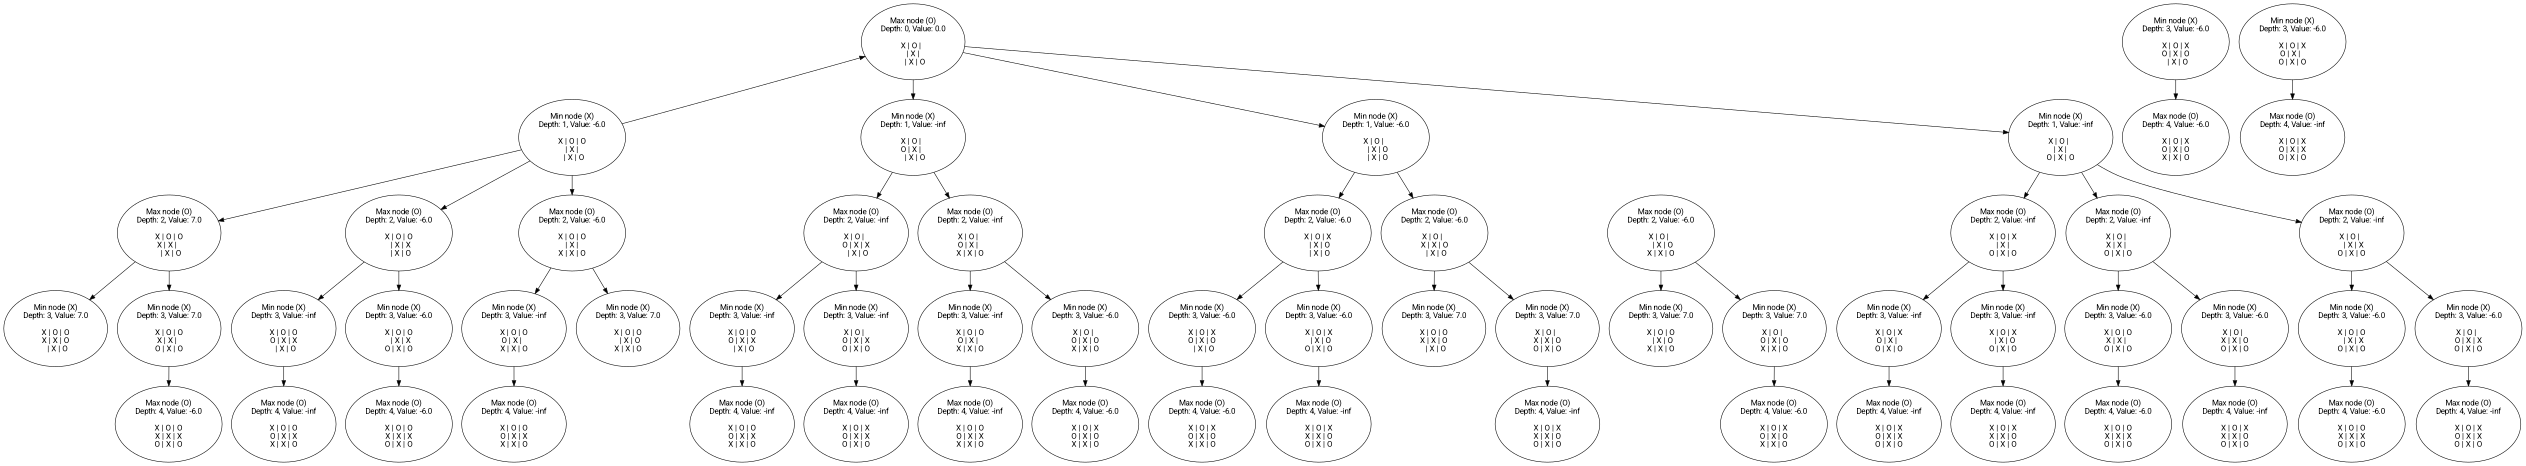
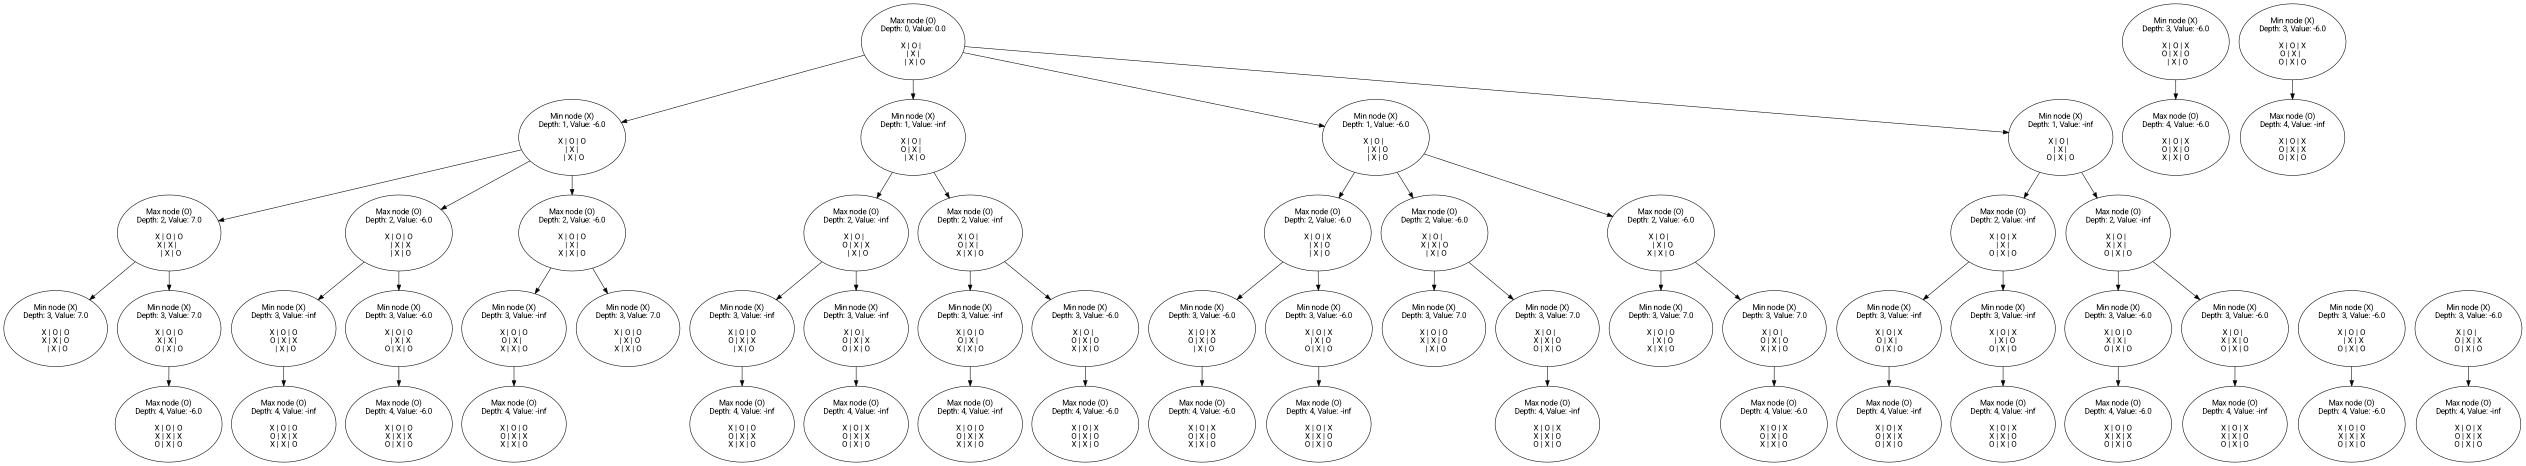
  digraph {
    fontname=Roboto
    node [fontname=Roboto]
    edge [fontname=Roboto]
    n1 [label="Max node (O)\nDepth: 0, Value: 0.0\n\nX | O |  \n  | X |  \n  | X | O"]
    n2 [label="Min node (X)\nDepth: 1, Value: -6.0\n\nX | O | O\n  | X |  \n  | X | O"]
    n3 [label="Min node (X)\nDepth: 1, Value: -inf\n\nX | O |  \nO | X |  \n  | X | O"]
    n4 [label="Min node (X)\nDepth: 1, Value: -6.0\n\nX | O |  \n  | X | O\n  | X | O"]
    n5 [label="Min node (X)\nDepth: 1, Value: -inf\n\nX | O |  \n  | X |  \nO | X | O"]
    n6 [label="Max node (O)\nDepth: 2, Value: 7.0\n\nX | O | O\nX | X |  \n  | X | O"]
    n7 [label="Max node (O)\nDepth: 2, Value: -6.0\n\nX | O | O\n  | X | X\n  | X | O"]
    n8 [label="Max node (O)\nDepth: 2, Value: -6.0\n\nX | O | O\n  | X |  \nX | X | O"]
    n9 [label="Max node (O)\nDepth: 2, Value: -inf\n\nX | O |  \nO | X | X\n  | X | O"]
    n10 [label="Max node (O)\nDepth: 2, Value: -inf\n\nX | O |  \nO | X |  \nX | X | O"]
    n11 [label="Max node (O)\nDepth: 2, Value: -6.0\n\nX | O | X\n  | X | O\n  | X | O"]
    n12 [label="Max node (O)\nDepth: 2, Value: -6.0\n\nX | O |  \nX | X | O\n  | X | O"]
    n13 [label="Max node (O)\nDepth: 2, Value: -6.0\n\nX | O |  \n  | X | O\nX | X | O"]
    n14 [label="Max node (O)\nDepth: 2, Value: -inf\n\nX | O | X\n  | X |  \nO | X | O"]
    n15 [label="Max node (O)\nDepth: 2, Value: -inf\n\nX | O |  \nX | X |  \nO | X | O"]
-   n16 [label="Max node (O)\nDepth: 2, Value: -inf\n\nX | O |  \n  | X | X\nO | X | O"]
    n17 [label="Min node (X)\nDepth: 3, Value: 7.0\n\nX | O | O\nX | X | O\n  | X | O"]
    n18 [label="Min node (X)\nDepth: 3, Value: 7.0\n\nX | O | O\nX | X |  \nO | X | O"]
    n19 [label="Min node (X)\nDepth: 3, Value: -inf\n\nX | O | O\nO | X | X\n  | X | O"]
    n20 [label="Min node (X)\nDepth: 3, Value: -6.0\n\nX | O | O\n  | X | X\nO | X | O"]
    n21 [label="Min node (X)\nDepth: 3, Value: -inf\n\nX | O | O\nO | X |  \nX | X | O"]
    n22 [label="Min node (X)\nDepth: 3, Value: 7.0\n\nX | O | O\n  | X | O\nX | X | O"]
    n23 [label="Max node (O)\nDepth: 4, Value: -6.0\n\nX | O | O\nX | X | X\nO | X | O"]
    n24 [label="Max node (O)\nDepth: 4, Value: -inf\n\nX | O | O\nO | X | X\nX | X | O"]
    n25 [label="Max node (O)\nDepth: 4, Value: -6.0\n\nX | O | O\nX | X | X\nO | X | O"]
    n26 [label="Max node (O)\nDepth: 4, Value: -inf\n\nX | O | O\nO | X | X\nX | X | O"]
    n27 [label="Min node (X)\nDepth: 3, Value: -inf\n\nX | O | O\nO | X | X\n  | X | O"]
    n28 [label="Min node (X)\nDepth: 3, Value: -inf\n\nX | O |  \nO | X | X\nO | X | O"]
    n29 [label="Min node (X)\nDepth: 3, Value: -inf\n\nX | O | O\nO | X |  \nX | X | O"]
    n30 [label="Min node (X)\nDepth: 3, Value: -6.0\n\nX | O |  \nO | X | O\nX | X | O"]
    n31 [label="Min node (X)\nDepth: 3, Value: -6.0\n\nX | O | X\nO | X | O\n  | X | O"]
    n32 [label="Max node (O)\nDepth: 4, Value: -6.0\n\nX | O | X\nO | X | O\nX | X | O"]
    n33 [label="Min node (X)\nDepth: 3, Value: -6.0\n\nX | O | X\nO | X |  \nO | X | O"]
    n34 [label="Max node (O)\nDepth: 4, Value: -inf\n\nX | O | X\nO | X | X\nO | X | O"]
    n35 [label="Max node (O)\nDepth: 4, Value: -inf\n\nX | O | O\nO | X | X\nX | X | O"]
    n36 [label="Max node (O)\nDepth: 4, Value: -inf\n\nX | O | X\nO | X | X\nO | X | O"]
    n37 [label="Max node (O)\nDepth: 4, Value: -inf\n\nX | O | O\nO | X | X\nX | X | O"]
    n38 [label="Max node (O)\nDepth: 4, Value: -6.0\n\nX | O | X\nO | X | O\nX | X | O"]
    n39 [label="Min node (X)\nDepth: 3, Value: -6.0\n\nX | O | X\nO | X | O\n  | X | O"]
    n40 [label="Min node (X)\nDepth: 3, Value: -6.0\n\nX | O | X\n  | X | O\nO | X | O"]
    n41 [label="Min node (X)\nDepth: 3, Value: 7.0\n\nX | O | O\nX | X | O\n  | X | O"]
    n42 [label="Min node (X)\nDepth: 3, Value: 7.0\n\nX | O |  \nX | X | O\nO | X | O"]
    n43 [label="Min node (X)\nDepth: 3, Value: 7.0\n\nX | O | O\n  | X | O\nX | X | O"]
    n44 [label="Min node (X)\nDepth: 3, Value: 7.0\n\nX | O |  \nO | X | O\nX | X | O"]
    n45 [label="Max node (O)\nDepth: 4, Value: -6.0\n\nX | O | X\nO | X | O\nX | X | O"]
    n46 [label="Max node (O)\nDepth: 4, Value: -inf\n\nX | O | X\nX | X | O\nO | X | O"]
    n47 [label="Max node (O)\nDepth: 4, Value: -inf\n\nX | O | X\nX | X | O\nO | X | O"]
    n48 [label="Max node (O)\nDepth: 4, Value: -6.0\n\nX | O | X\nO | X | O\nX | X | O"]
    n49 [label="Min node (X)\nDepth: 3, Value: -inf\n\nX | O | X\nO | X |  \nO | X | O"]
    n50 [label="Min node (X)\nDepth: 3, Value: -inf\n\nX | O | X\n  | X | O\nO | X | O"]
    n51 [label="Min node (X)\nDepth: 3, Value: -6.0\n\nX | O | O\nX | X |  \nO | X | O"]
    n52 [label="Min node (X)\nDepth: 3, Value: -6.0\n\nX | O |  \nX | X | O\nO | X | O"]
    n53 [label="Min node (X)\nDepth: 3, Value: -6.0\n\nX | O | O\n  | X | X\nO | X | O"]
    n54 [label="Min node (X)\nDepth: 3, Value: -6.0\n\nX | O |  \nO | X | X\nO | X | O"]
    n55 [label="Max node (O)\nDepth: 4, Value: -inf\n\nX | O | X\nO | X | X\nO | X | O"]
    n56 [label="Max node (O)\nDepth: 4, Value: -inf\n\nX | O | X\nX | X | O\nO | X | O"]
    n57 [label="Max node (O)\nDepth: 4, Value: -6.0\n\nX | O | O\nX | X | X\nO | X | O"]
    n58 [label="Max node (O)\nDepth: 4, Value: -inf\n\nX | O | X\nX | X | O\nO | X | O"]
    n59 [label="Max node (O)\nDepth: 4, Value: -6.0\n\nX | O | O\nX | X | X\nO | X | O"]
    n60 [label="Max node (O)\nDepth: 4, Value: -inf\n\nX | O | X\nO | X | X\nO | X | O"]
-   n2 -> n1
+   n1 -> n2
    n1 -> n3
    n1 -> n4
    n1 -> n5
    n2 -> n6
    n2 -> n7
    n2 -> n8
    n3 -> n9
    n3 -> n10
    n4 -> n11
    n4 -> n12
+   n4 -> n13
    n5 -> n14
    n5 -> n15
-   n5 -> n16
    n6 -> n17
    n6 -> n18
    n7 -> n19
    n7 -> n20
    n8 -> n21
    n8 -> n22
    n9 -> n27
    n9 -> n28
    n10 -> n29
    n10 -> n30
    n11 -> n39
    n11 -> n40
    n12 -> n41
    n12 -> n42
    n13 -> n43
    n13 -> n44
    n14 -> n49
    n14 -> n50
    n15 -> n51
    n15 -> n52
-   n16 -> n53
-   n16 -> n54
    n18 -> n23
    n19 -> n24
    n20 -> n25
    n21 -> n26
    n27 -> n35
    n28 -> n36
    n29 -> n37
    n30 -> n38
    n31 -> n32
    n33 -> n34
    n39 -> n45
    n40 -> n46
    n42 -> n47
    n44 -> n48
    n49 -> n55
    n50 -> n56
    n51 -> n57
    n52 -> n58
    n53 -> n59
    n54 -> n60
  }
